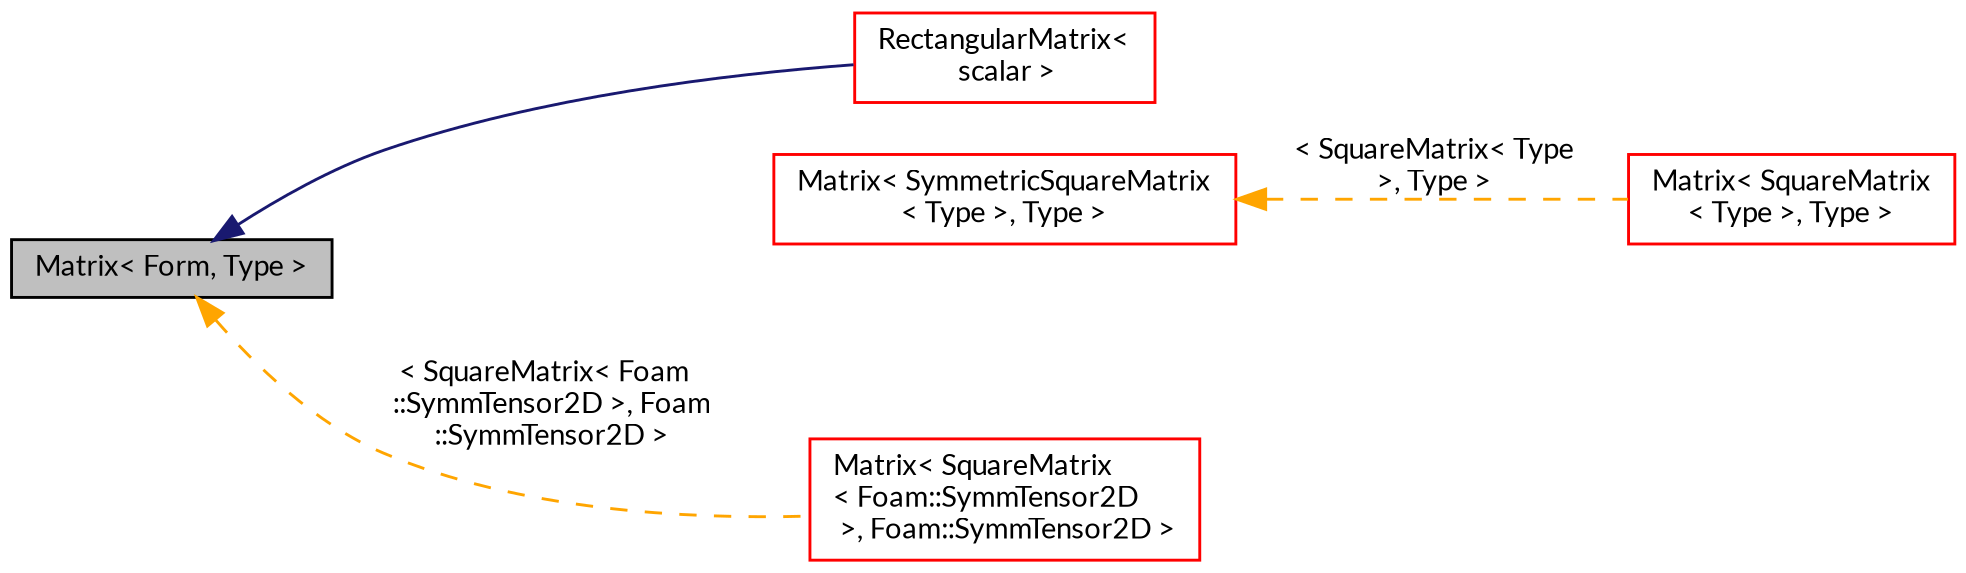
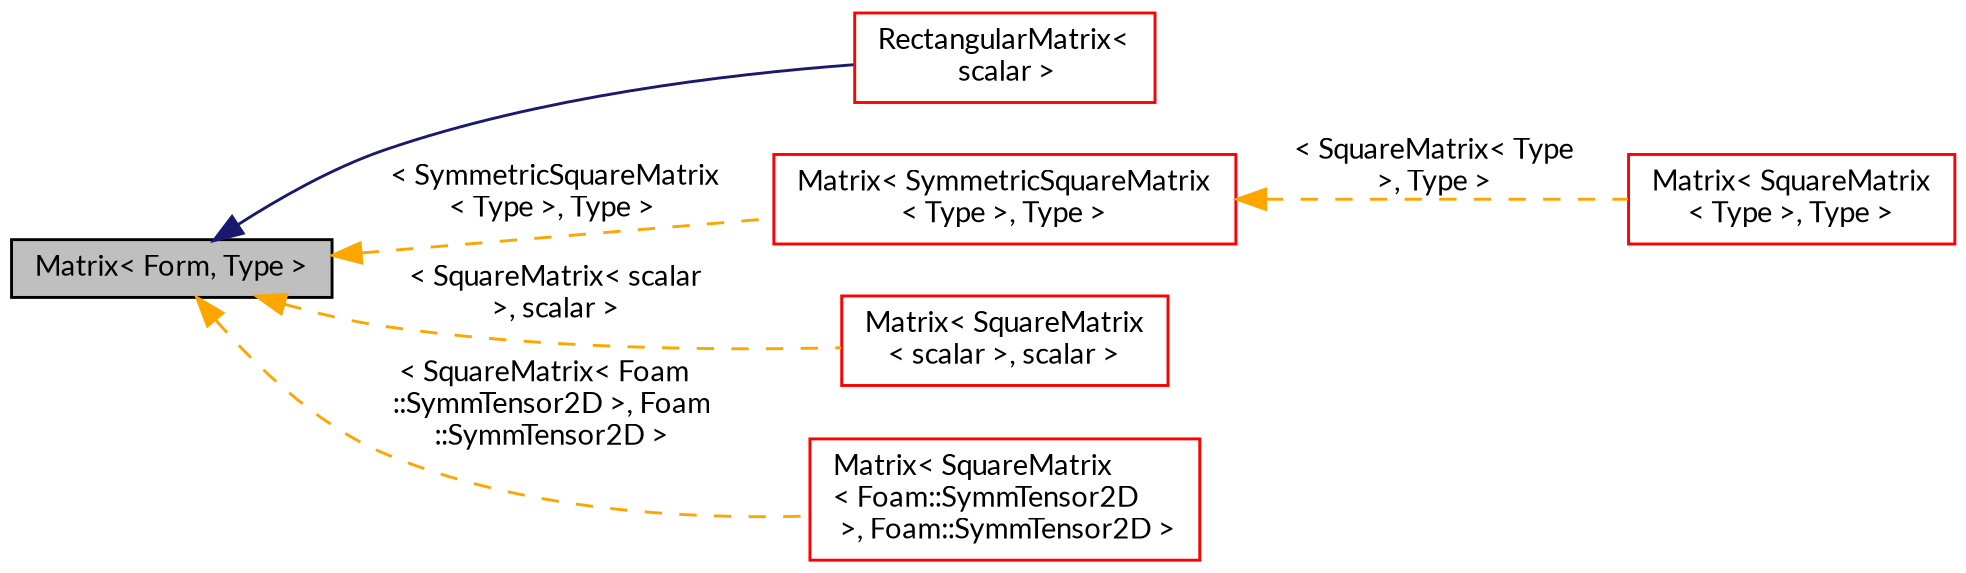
  digraph {
    fontname=Lato
    rankdir=LR
    node [color=red fontname=Lato fontsize=10 shape=record]
    edge [color=orange dir=back fontname=Lato fontsize=10 labelfontname=Helvetica labelfontsize=10 style=dashed]
    n1 [color=black fillcolor=grey75 fontcolor=black height=0.2 label="Matrix\< Form, Type \>" style=filled width=0.4]
    n2 [height=0.2 label="RectangularMatrix\<\l scalar \>" width=0.4]
    n3 [height=0.2 label="Matrix\< SymmetricSquareMatrix\l\< Type \>, Type \>" width=0.4]
+   n4 [height=0.2 label="Matrix\< SquareMatrix\l\< scalar \>, scalar \>" width=0.4]
    n5 [height=0.2 label="Matrix\< SquareMatrix\l\< Foam::SymmTensor2D\l \>, Foam::SymmTensor2D \>" width=0.4]
    n6 [height=0.2 label="Matrix\< SquareMatrix\l\< Type \>, Type \>" width=0.4]
    n1 -> n2 [color=midnightblue style=solid]
+   n1 -> n3 [label=" \< SymmetricSquareMatrix\l\< Type \>, Type \>"]
+   n1 -> n4 [label=" \< SquareMatrix\< scalar\l \>, scalar \>"]
    n1 -> n5 [label=" \< SquareMatrix\< Foam\l::SymmTensor2D \>, Foam\l::SymmTensor2D \>"]
    n3 -> n6 [label=" \< SquareMatrix\< Type\l \>, Type \>"]
  }
